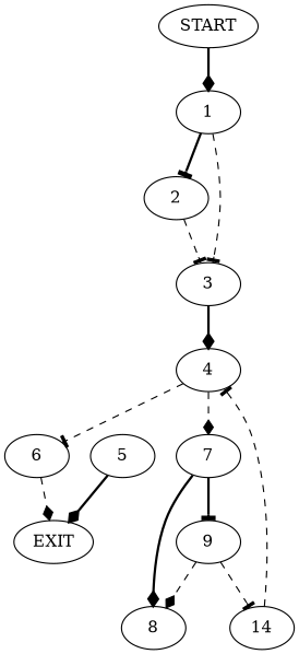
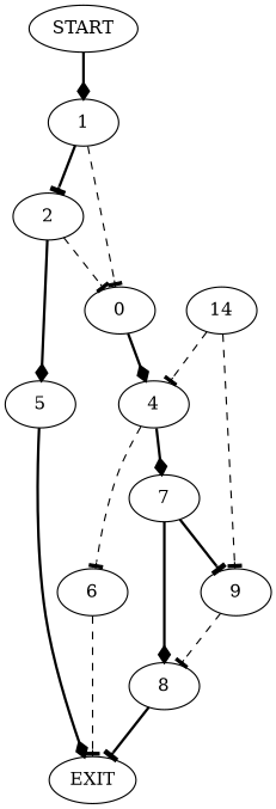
  digraph {
    edge [arrowhead=tee style=bold]
    n1 [label=START]
    1
    2
-   3
+   3 [label=0]
    n5 [label=EXIT]
    5
    4
    6
    7
    8
    9
    n12 [label=14]
    n1 -> 1 [arrowhead=diamond]
    1 -> 2
    1 -> 3 [style=dashed]
    2 -> 3 [style=dashed]
+   2 -> 5 [arrowhead=diamond]
    3 -> 4 [arrowhead=diamond]
    5 -> n5 [arrowhead=diamond]
    4 -> 6 [style=dashed]
-   4 -> 7 [arrowhead=diamond style=dashed]
-   6 -> n5 [arrowhead=diamond style=dashed]
+   4 -> 7 [arrowhead=diamond]
+   6 -> n5 [style=dashed]
    7 -> 8 [arrowhead=diamond]
    7 -> 9
-   9 -> 8 [arrowhead=diamond style=dashed]
-   9 -> n12 [style=dashed]
+   8 -> n5
+   9 -> 8 [style=dashed]
+   n12 -> 9 [style=dashed]
    n12 -> 4 [style=dashed]
  }
